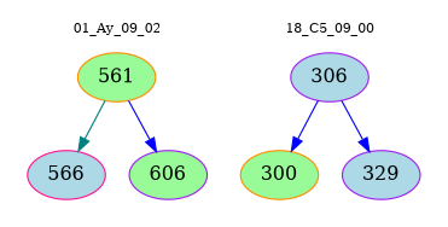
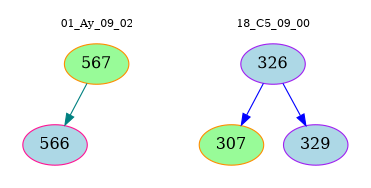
  digraph {
    node [color=purple fillcolor=palegreen style=filled]
    edge [color=blue]
-   n1 [color=darkorange label=561]
+   n1 [color=darkorange label=567]
    n2 [color=deeppink fillcolor=lightblue label=566]
-   n3 [label=606]
-   n4 [fillcolor=lightblue label=306]
-   n5 [color=darkorange label=300]
+   n4 [fillcolor=lightblue label=326]
+   n5 [color=darkorange label=307]
    n6 [fillcolor=lightblue label=329]
    subgraph cluster_1 {
      color=white
      fontsize=10
      label="01_Ay_09_02"
      n1
      n2
-     n3
    }
    subgraph cluster_2 {
      color=white
      fontsize=10
      label="18_C5_09_00"
      n4
      n5
      n6
    }
    n1 -> n2 [color=teal]
-   n1 -> n3
    n4 -> n5
    n4 -> n6
  }
